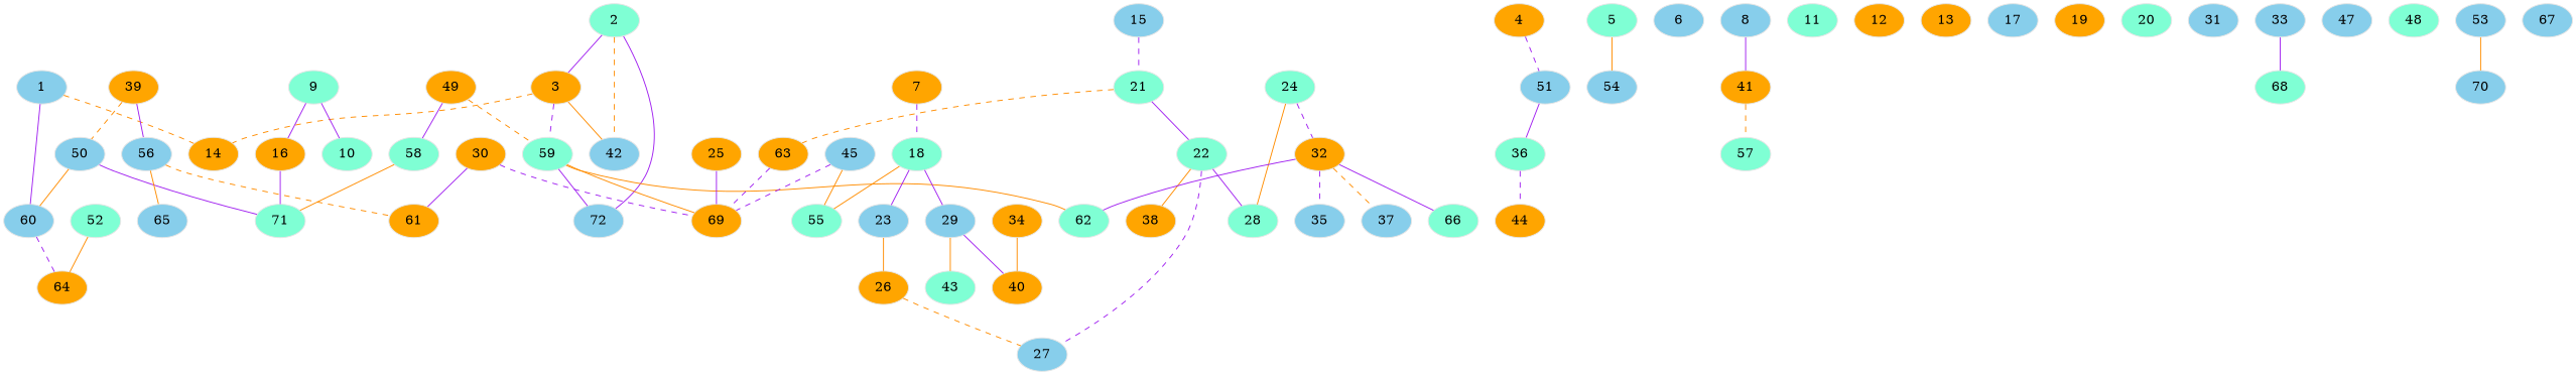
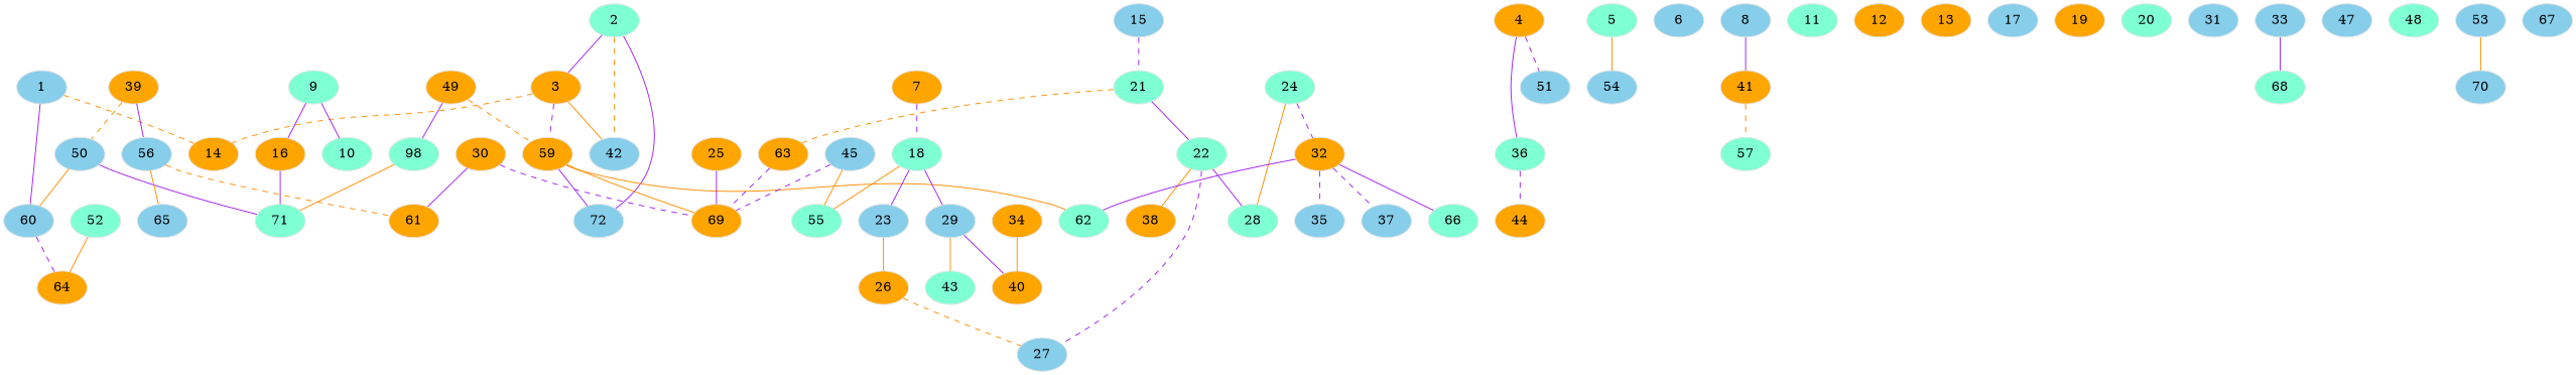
  graph {
    node [color=gray90 fillcolor=skyblue style=filled]
    edge [color=purple style=solid]
    14 [fillcolor=orange]
    1
    60
    64 [fillcolor=orange]
    2 [fillcolor=aquamarine]
    3 [fillcolor=orange]
    42
    72
-   59 [fillcolor=aquamarine]
+   59 [fillcolor=orange]
    69 [fillcolor=orange]
    62 [fillcolor=aquamarine]
    4 [fillcolor=orange]
    36 [fillcolor=aquamarine]
    51
    44 [fillcolor=orange]
    5 [fillcolor=aquamarine]
    54
    6
    7 [fillcolor=orange]
    18 [fillcolor=aquamarine]
    23
    29
    55 [fillcolor=aquamarine]
    41 [fillcolor=orange]
    8
    57 [fillcolor=aquamarine]
    9 [fillcolor=aquamarine]
    10 [fillcolor=aquamarine]
    16 [fillcolor=orange]
    71 [fillcolor=aquamarine]
    11 [fillcolor=aquamarine]
    12 [fillcolor=orange]
    13 [fillcolor=orange]
    21 [fillcolor=aquamarine]
    15
    22 [fillcolor=aquamarine]
    63 [fillcolor=orange]
    17
    26 [fillcolor=orange]
    40 [fillcolor=orange]
    43 [fillcolor=aquamarine]
    19 [fillcolor=orange]
    20 [fillcolor=aquamarine]
    27
    28 [fillcolor=aquamarine]
    38 [fillcolor=orange]
    24 [fillcolor=aquamarine]
    32 [fillcolor=orange]
    35
    37
    66 [fillcolor=aquamarine]
    25 [fillcolor=orange]
    30 [fillcolor=orange]
    61 [fillcolor=orange]
    31
    68 [fillcolor=aquamarine]
    33
    34 [fillcolor=orange]
    39 [fillcolor=orange]
    50
    56
    65
    45
    47
    48 [fillcolor=aquamarine]
    49 [fillcolor=orange]
-   58 [fillcolor=aquamarine]
+   58 [fillcolor=aquamarine label=98]
    52 [fillcolor=aquamarine]
    53
    70
    67
    1 -- 14 [color=darkorange style=dashed]
    1 -- 60
    60 -- 64 [style=dashed]
    2 -- 3
    2 -- 42 [color=darkorange style=dashed]
    2 -- 72
    3 -- 14 [color=darkorange style=dashed]
    3 -- 42 [color=darkorange]
    3 -- 59 [style=dashed]
    59 -- 72
    59 -- 69 [color=darkorange]
    59 -- 62 [color=darkorange]
-   51 -- 36
+   4 -- 36
    4 -- 51 [style=dashed]
    36 -- 44 [style=dashed]
    5 -- 54 [color=darkorange]
    7 -- 18 [style=dashed]
    18 -- 23
    18 -- 29
    18 -- 55 [color=darkorange]
    23 -- 26 [color=darkorange]
    29 -- 40
    29 -- 43 [color=darkorange]
    41 -- 57 [color=darkorange style=dashed]
    8 -- 41
    9 -- 10
    9 -- 16
    16 -- 71
    21 -- 22
    21 -- 63 [color=darkorange style=dashed]
    15 -- 21 [style=dashed]
    22 -- 27 [style=dashed]
    22 -- 28
    22 -- 38 [color=darkorange]
    63 -- 69 [style=dashed]
    26 -- 27 [color=darkorange style=dashed]
    24 -- 28 [color=darkorange]
    24 -- 32 [style=dashed]
    32 -- 62
    32 -- 35 [style=dashed]
-   32 -- 37 [color=darkorange style=dashed]
+   32 -- 37 [style=dashed]
    32 -- 66
    25 -- 69
    30 -- 69 [style=dashed]
    30 -- 61
    33 -- 68
    34 -- 40 [color=darkorange]
    39 -- 50 [color=darkorange style=dashed]
    39 -- 56
    50 -- 60 [color=darkorange]
    50 -- 71
    56 -- 61 [color=darkorange style=dashed]
    56 -- 65 [color=darkorange]
    45 -- 69 [style=dashed]
    45 -- 55 [color=darkorange]
    49 -- 59 [color=darkorange style=dashed]
    49 -- 58
    58 -- 71 [color=darkorange]
    52 -- 64 [color=darkorange]
    53 -- 70 [color=darkorange]
  }
